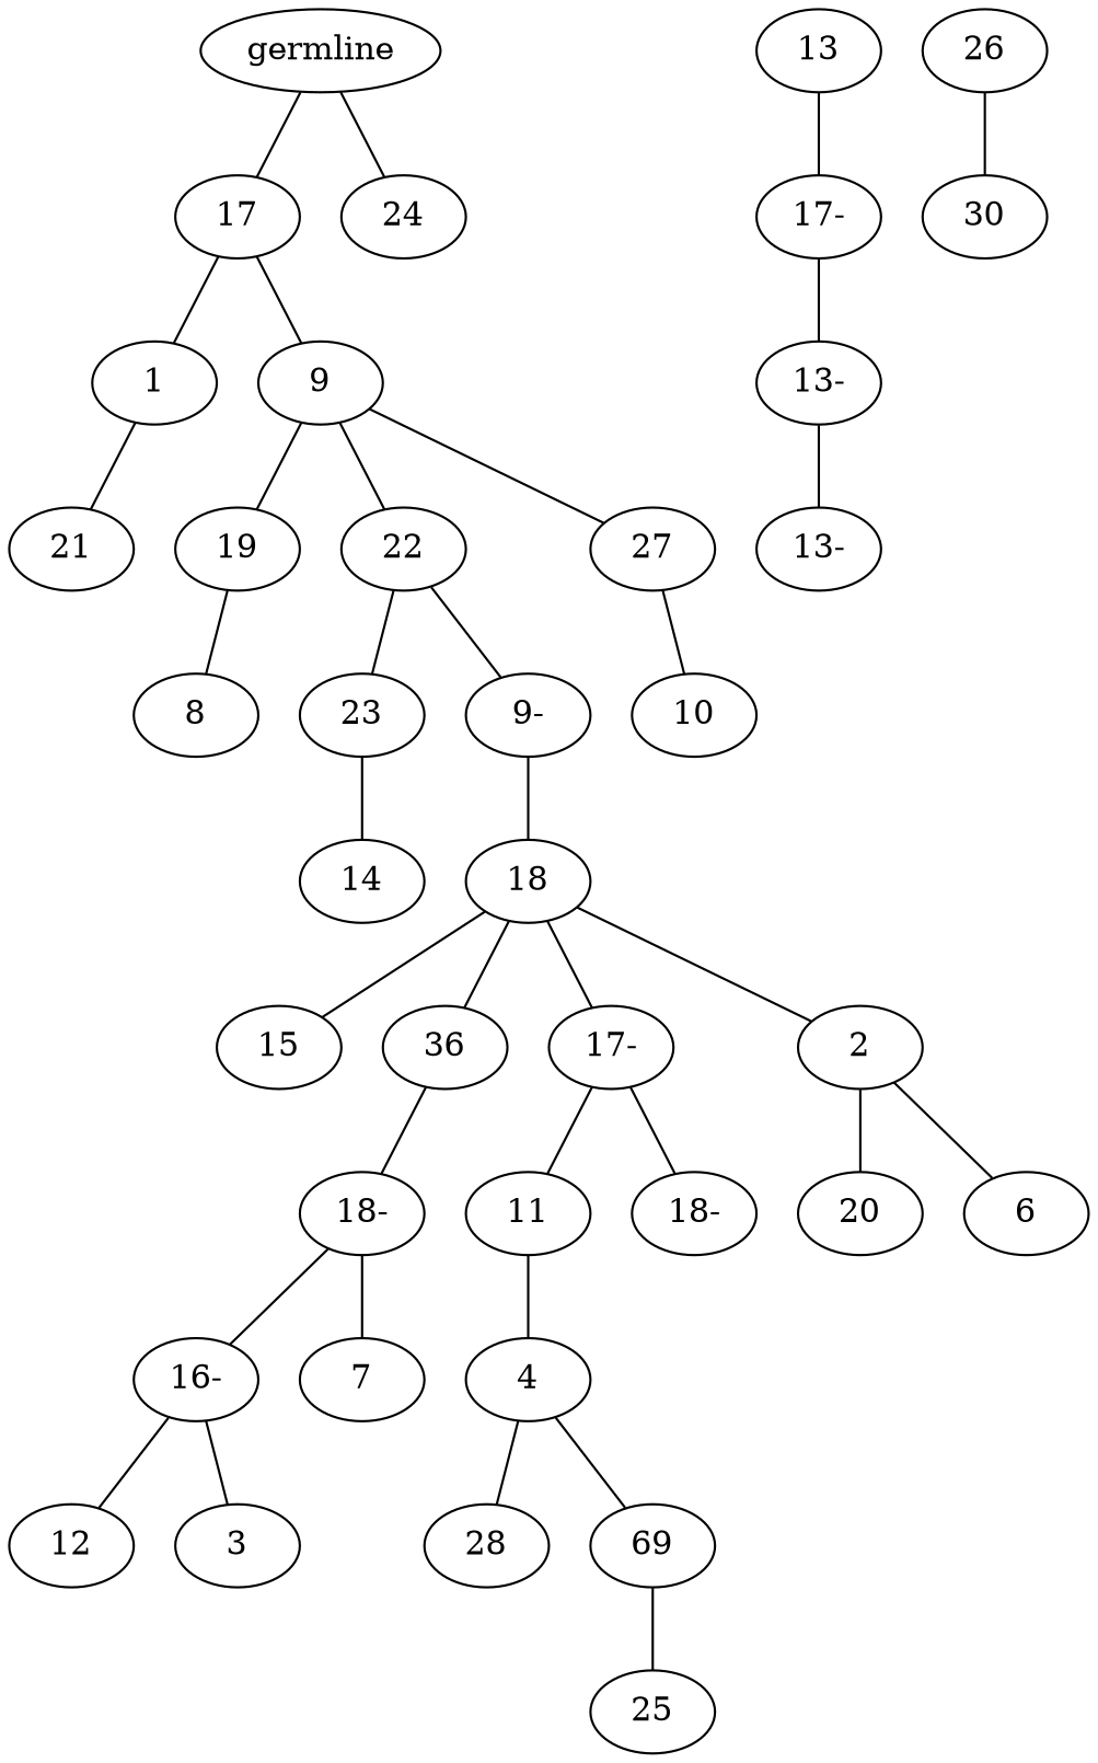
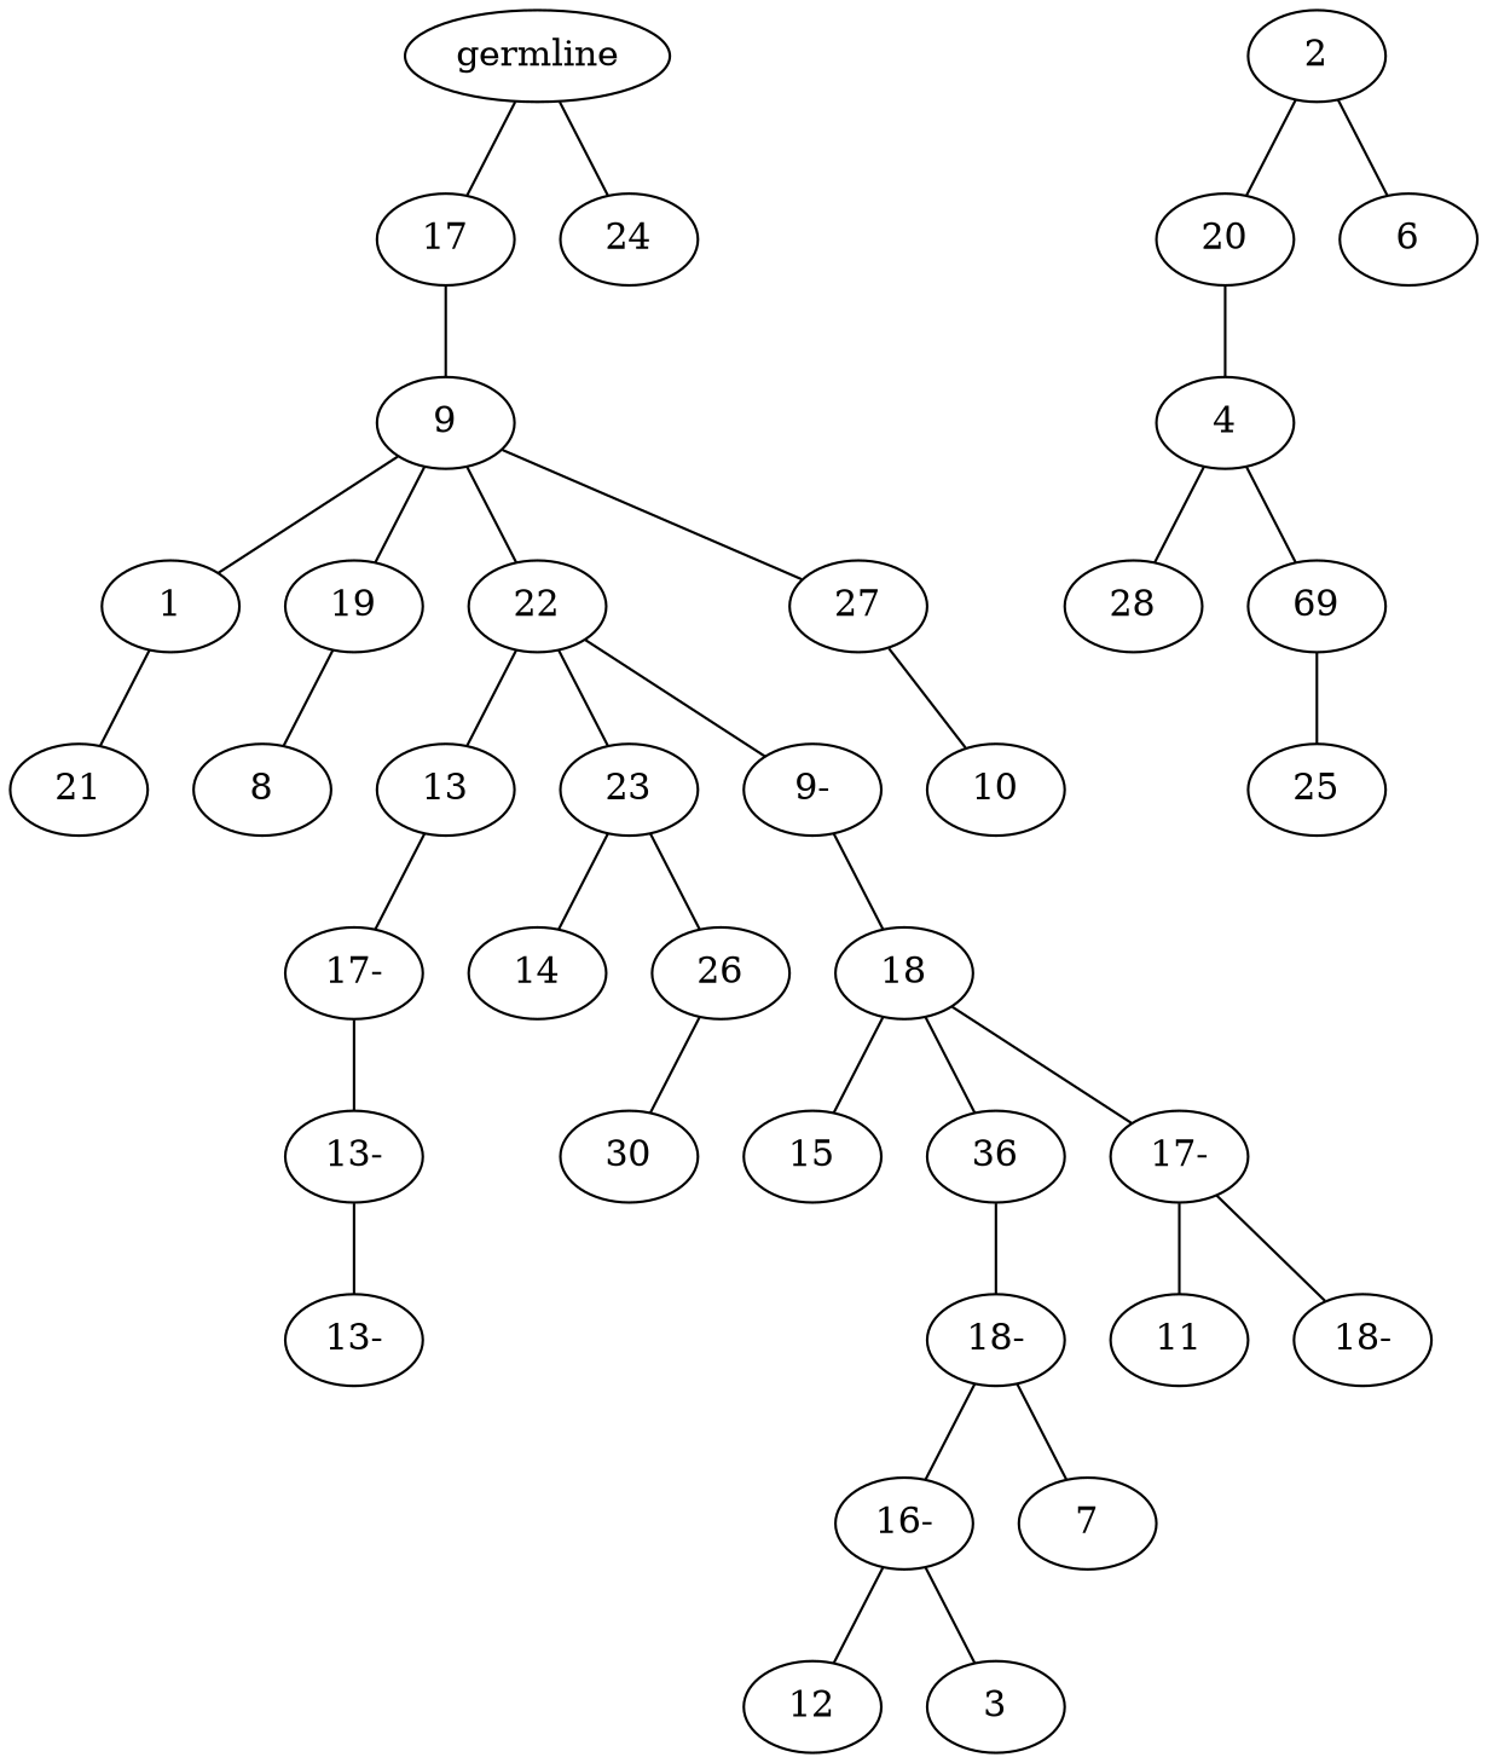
  graph {
    n1 [label=germline]
    n2 [label=17]
    n3 [label=24]
    n4 [label=1]
    n5 [label=9]
    n6 [label=21]
    n7 [label=19]
    n8 [label=22]
    n9 [label=27]
    n10 [label=8]
    n11 [label=13]
    n12 [label=23]
    n13 [label="9-"]
    n14 [label=10]
    n15 [label="17-"]
    n16 [label=14]
    n17 [label=26]
    n18 [label=18]
    n19 [label="13-"]
    n20 [label="13-"]
    n21 [label=30]
    n22 [label=15]
    n23 [label=36]
    n24 [label="17-"]
    n25 [label=2]
    n26 [label="18-"]
    n27 [label=11]
    n28 [label="18-"]
    n29 [label=20]
    n30 [label=6]
    n31 [label="16-"]
    n32 [label=7]
    n33 [label=12]
    n34 [label=3]
    n35 [label=4]
    n36 [label=28]
    n37 [label=69]
    n38 [label=25]
    n1 -- n2
    n1 -- n3
-   n2 -- n4
+   n5 -- n4
    n2 -- n5
    n4 -- n6
    n5 -- n7
    n5 -- n8
    n5 -- n9
    n7 -- n10
+   n8 -- n11
    n8 -- n12
    n8 -- n13
    n9 -- n14
    n11 -- n15
    n12 -- n16
+   n12 -- n17
    n13 -- n18
    n15 -- n19
    n17 -- n21
    n18 -- n22
    n18 -- n23
    n18 -- n24
-   n18 -- n25
    n19 -- n20
    n23 -- n26
    n24 -- n27
    n24 -- n28
    n25 -- n29
    n25 -- n30
    n26 -- n31
    n26 -- n32
-   n27 -- n35
+   n29 -- n35
    n31 -- n33
    n31 -- n34
    n35 -- n36
    n35 -- n37
    n37 -- n38
  }
